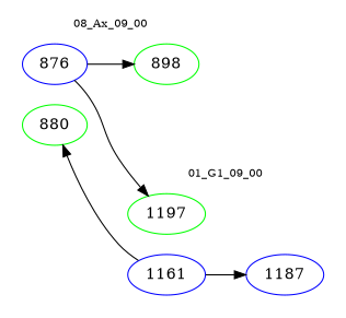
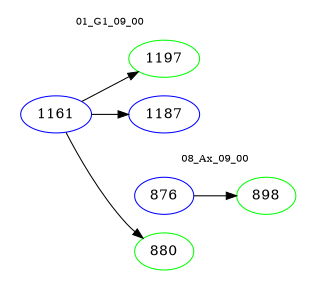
  digraph {
    rankdir=LR
    node [color=blue]
    edge [color=black]
    n1 [label=876]
    n2 [color=green label=898]
    n3 [color=green label=880]
    n4 [label=1161]
    n5 [label=1187]
    n6 [color=green label=1197]
    subgraph cluster_1 {
      color=white
      fontsize=10
      label="08_Ax_09_00"
      n1
      n2
      n3
    }
    subgraph cluster_2 {
      color=white
      fontsize=10
      label="01_G1_09_00"
      n4
      n5
      n6
    }
    n1 -> n2
    n4 -> n3
    n4 -> n5
-   n1 -> n6
+   n4 -> n6
  }
